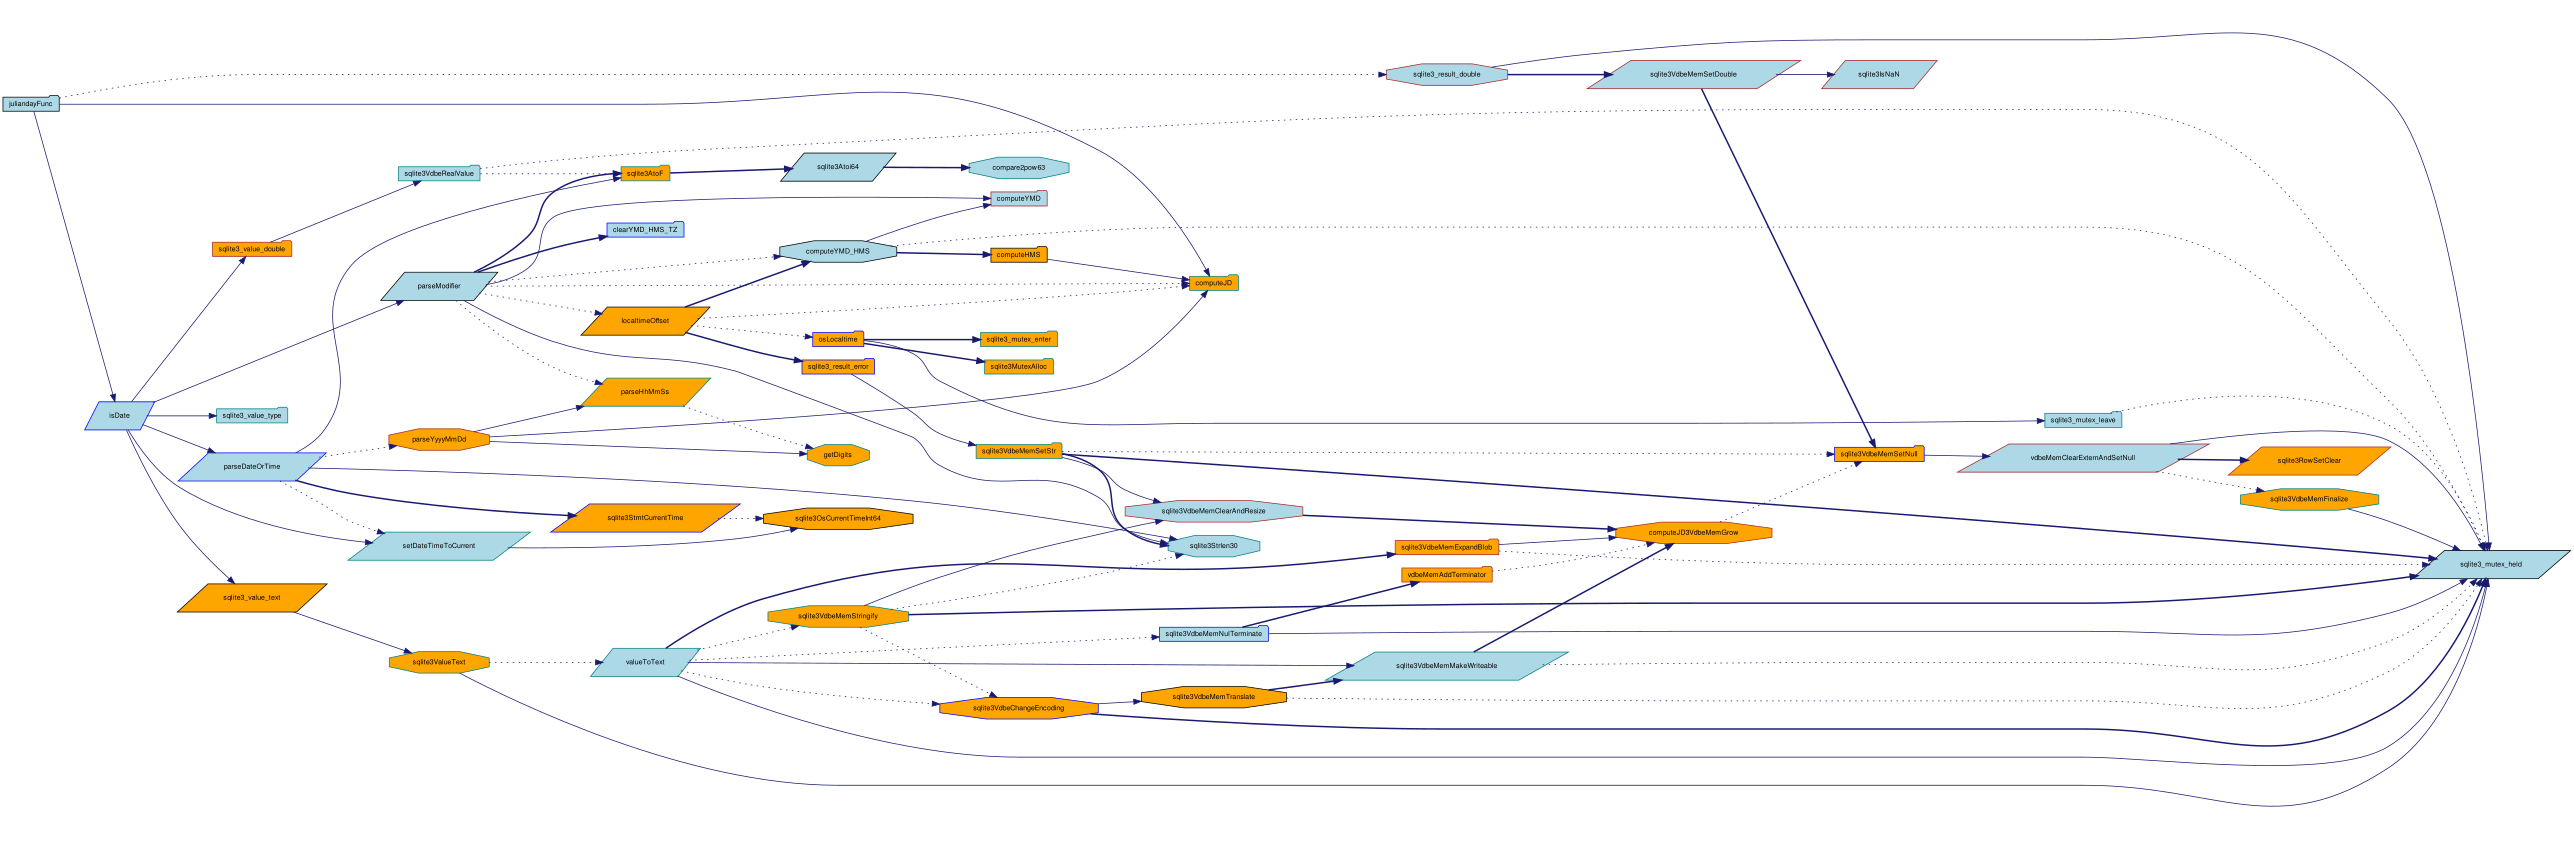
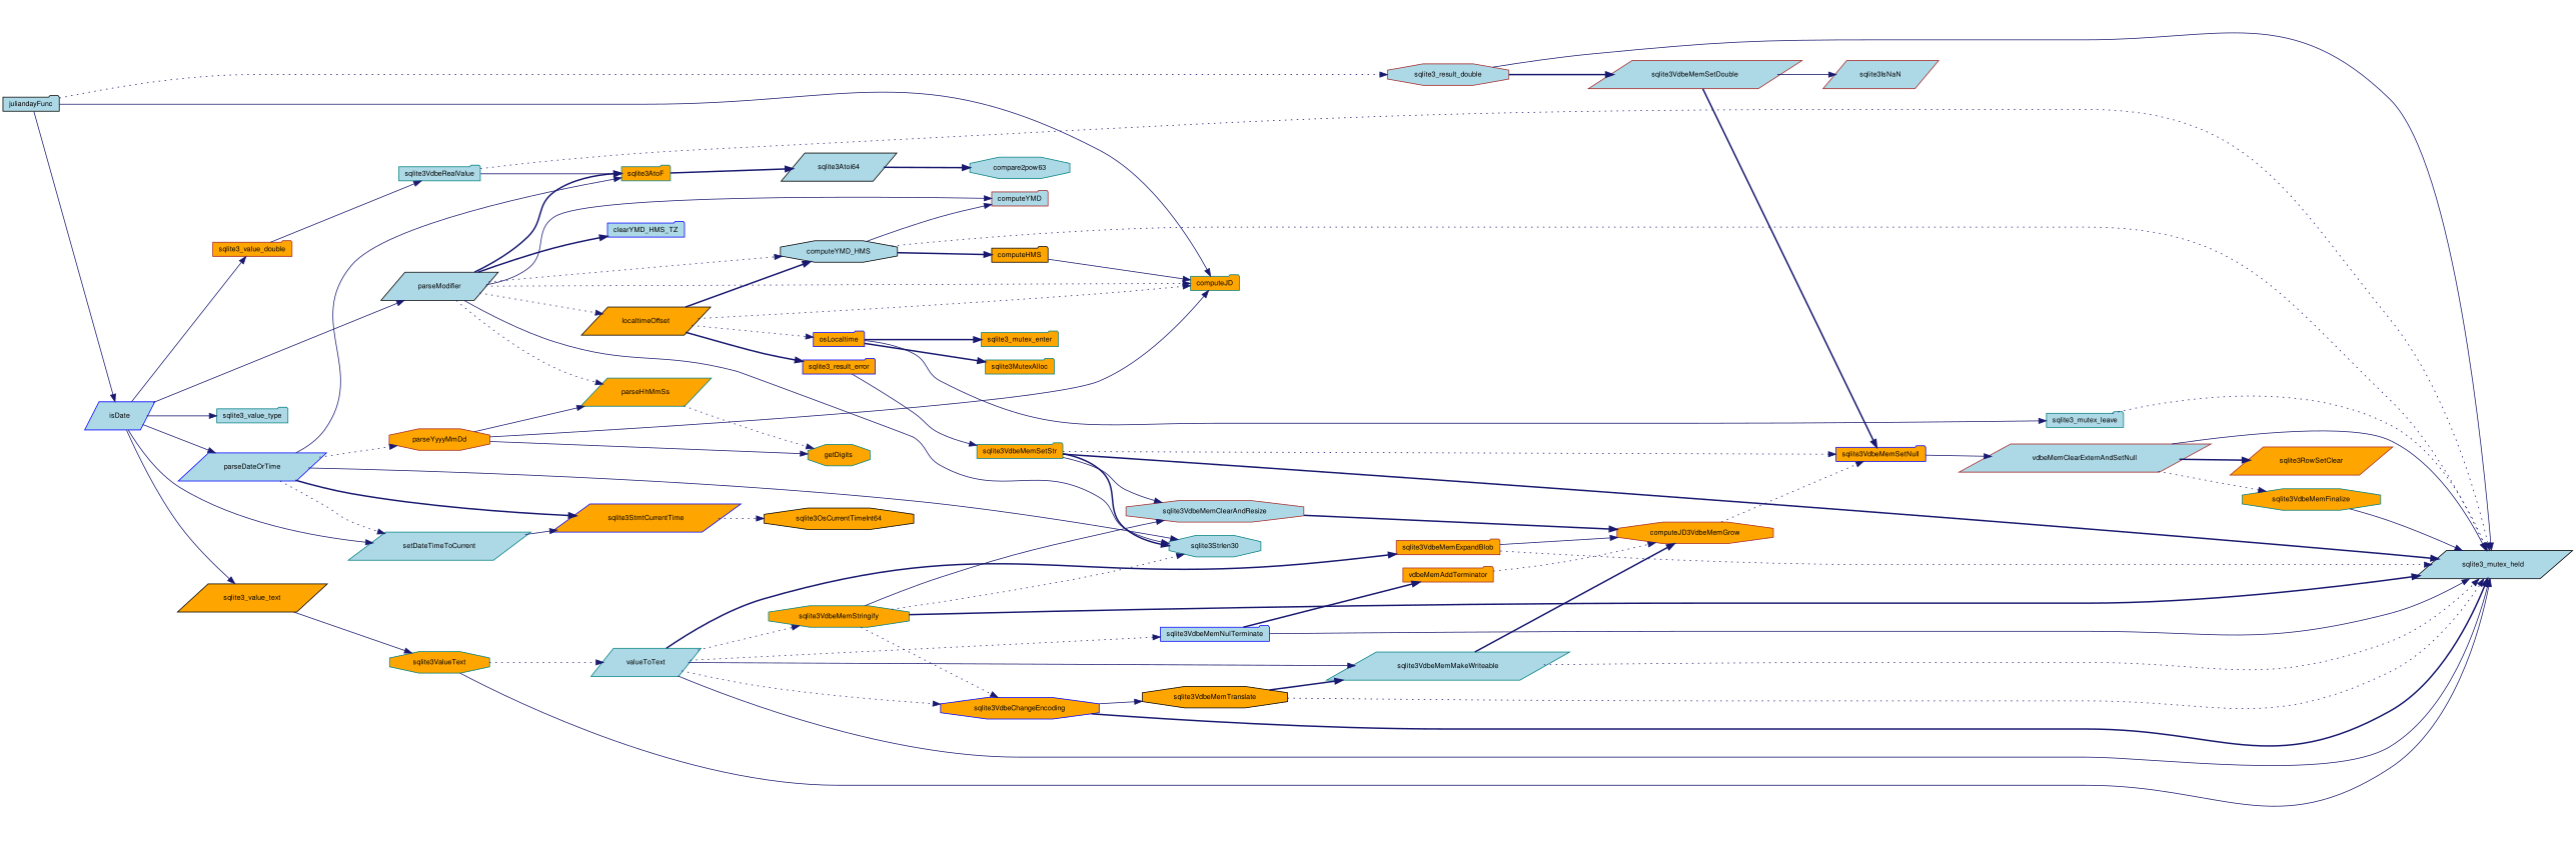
  digraph {
    rankdir=LR
    node [color=teal fillcolor=orange fontname=FreeSans fontsize=10 shape=folder style=filled]
    edge [color=midnightblue fontname=FreeSans fontsize=10 labelfontname=FreeSans labelfontsize=10 style=solid]
    n1 [color=black fillcolor=lightblue fontcolor=black height=0.2 label=juliandayFunc width=0.4]
    n2 [color=blue fillcolor=lightblue height=0.2 label=isDate shape=parallelogram width=0.4]
    n3 [height=0.2 label=computeJD width=0.4]
    n4 [color=brown fillcolor=lightblue height=0.2 label=sqlite3_result_double shape=octagon width=0.4]
    n5 [fillcolor=lightblue height=0.2 label=setDateTimeToCurrent shape=parallelogram width=0.4]
    n6 [fillcolor=lightblue height=0.2 label=sqlite3_value_type width=0.4]
    n7 [color=brown height=0.2 label=sqlite3_value_double width=0.4]
    n8 [color=black height=0.2 label=sqlite3_value_text shape=parallelogram width=0.4]
    n9 [color=blue fillcolor=lightblue height=0.2 label=parseDateOrTime shape=parallelogram width=0.4]
    n10 [color=black fillcolor=lightblue height=0.2 label=parseModifier shape=parallelogram width=0.4]
    n11 [color=black fillcolor=lightblue height=0.2 label=sqlite3_mutex_held shape=parallelogram width=0.4]
    n12 [color=brown fillcolor=lightblue height=0.2 label=sqlite3VdbeMemSetDouble shape=parallelogram width=0.4]
    n13 [color=blue height=0.2 label=sqlite3StmtCurrentTime shape=parallelogram width=0.4]
    n14 [fillcolor=lightblue height=0.2 label=sqlite3VdbeRealValue width=0.4]
    n15 [height=0.2 label=sqlite3ValueText shape=octagon width=0.4]
    n16 [height=0.2 label=sqlite3AtoF width=0.4]
    n17 [fillcolor=lightblue height=0.2 label=sqlite3Strlen30 shape=octagon width=0.4]
    n18 [color=brown height=0.2 label=parseYyyyMmDd shape=octagon width=0.4]
    n19 [height=0.2 label=parseHhMmSs shape=parallelogram width=0.4]
    n20 [color=black height=0.2 label=localtimeOffset shape=parallelogram width=0.4]
    n21 [color=black fillcolor=lightblue height=0.2 label=computeYMD_HMS shape=octagon width=0.4]
    n22 [color=brown fillcolor=lightblue height=0.2 label=computeYMD width=0.4]
    n23 [color=blue fillcolor=lightblue height=0.2 label=clearYMD_HMS_TZ width=0.4]
    n24 [color=black height=0.2 label=sqlite3OsCurrentTimeInt64 shape=octagon width=0.4]
    n25 [color=black fillcolor=lightblue height=0.2 label=sqlite3Atoi64 shape=parallelogram width=0.4]
    n26 [fillcolor=lightblue height=0.2 label=compare2pow63 shape=octagon width=0.4]
    n27 [fillcolor=lightblue height=0.2 label=valueToText shape=parallelogram width=0.4]
    n28 [color=brown height=0.2 label=sqlite3VdbeMemExpandBlob width=0.4]
    n29 [color=blue height=0.2 label=sqlite3VdbeChangeEncoding shape=octagon width=0.4]
    n30 [fillcolor=lightblue height=0.2 label=sqlite3VdbeMemMakeWriteable shape=parallelogram width=0.4]
    n31 [color=blue fillcolor=lightblue height=0.2 label=sqlite3VdbeMemNulTerminate width=0.4]
    n32 [height=0.2 label=sqlite3VdbeMemStringify shape=octagon width=0.4]
    n33 [color=brown height=0.2 label=computeJD3VdbeMemGrow shape=octagon width=0.4]
    n34 [color=black height=0.2 label=sqlite3VdbeMemTranslate shape=octagon width=0.4]
    n35 [color=brown height=0.2 label=vdbeMemAddTerminator width=0.4]
    n36 [color=brown fillcolor=lightblue height=0.2 label=sqlite3VdbeMemClearAndResize shape=octagon width=0.4]
    n37 [color=blue height=0.2 label=sqlite3VdbeMemSetNull width=0.4]
    n38 [color=brown fillcolor=lightblue height=0.2 label=vdbeMemClearExternAndSetNull shape=parallelogram width=0.4]
    n39 [height=0.2 label=sqlite3VdbeMemFinalize shape=octagon width=0.4]
    n40 [color=brown height=0.2 label=sqlite3RowSetClear shape=parallelogram width=0.4]
    n41 [height=0.2 label=getDigits shape=octagon width=0.4]
    n42 [color=blue height=0.2 label=osLocaltime width=0.4]
    n43 [color=blue height=0.2 label=sqlite3_result_error width=0.4]
    n44 [color=black height=0.2 label=computeHMS width=0.4]
    n45 [height=0.2 label=sqlite3MutexAlloc width=0.4]
    n46 [height=0.2 label=sqlite3_mutex_enter width=0.4]
    n47 [fillcolor=lightblue height=0.2 label=sqlite3_mutex_leave width=0.4]
    n48 [height=0.2 label=sqlite3VdbeMemSetStr width=0.4]
    n49 [color=brown fillcolor=lightblue height=0.2 label=sqlite3IsNaN shape=parallelogram width=0.4]
    n1 -> n2
    n1 -> n3
    n1 -> n4 [style=dotted]
    n2 -> n5
    n2 -> n6
    n2 -> n7
    n2 -> n8
    n2 -> n9
    n2 -> n10
    n4 -> n11
    n4 -> n12 [style=bold]
-   n5 -> n24
+   n5 -> n13
    n7 -> n14
    n8 -> n15
    n9 -> n5 [style=dotted]
    n9 -> n13 [style=bold]
    n9 -> n16
    n9 -> n17
    n9 -> n18 [style=dotted]
    n10 -> n3 [style=dotted]
    n10 -> n16 [style=bold]
    n10 -> n17
    n10 -> n19 [style=dotted]
    n10 -> n20 [style=dotted]
    n10 -> n21 [style=dotted]
    n10 -> n22
    n10 -> n23 [style=bold]
    n12 -> n37 [style=bold]
    n12 -> n49
    n13 -> n24 [style=dotted]
    n14 -> n11 [style=dotted]
-   n14 -> n16 [style=dotted]
+   n14 -> n16
    n15 -> n11
    n15 -> n27 [style=dotted]
    n16 -> n25 [style=bold]
    n18 -> n3
    n18 -> n19
    n18 -> n41
    n19 -> n41 [style=dotted]
    n20 -> n3 [style=dotted]
    n20 -> n21 [style=bold]
    n20 -> n42 [style=dotted]
    n20 -> n43 [style=bold]
    n21 -> n11 [style=dotted]
    n21 -> n22
    n21 -> n44 [style=bold]
    n25 -> n26 [style=bold]
    n27 -> n11
    n27 -> n28 [style=bold]
    n27 -> n29 [style=dotted]
    n27 -> n30
    n27 -> n31 [style=dotted]
    n27 -> n32 [style=dotted]
    n28 -> n11 [style=dotted]
    n28 -> n33
    n29 -> n11 [style=bold]
    n29 -> n34
    n30 -> n11 [style=dotted]
    n30 -> n33 [style=bold]
    n31 -> n11
    n31 -> n35 [style=bold]
    n32 -> n11 [style=bold]
    n32 -> n17 [style=dotted]
    n32 -> n29 [style=dotted]
    n32 -> n36
    n33 -> n37 [style=dotted]
    n34 -> n11 [style=dotted]
    n34 -> n30 [style=bold]
    n35 -> n33 [style=dotted]
    n36 -> n33 [style=bold]
    n37 -> n38
    n38 -> n11
    n38 -> n39 [style=dotted]
    n38 -> n40 [style=bold]
    n39 -> n11
    n42 -> n45 [style=bold]
    n42 -> n46 [style=bold]
    n42 -> n47
    n43 -> n48
    n44 -> n3
    n47 -> n11 [style=dotted]
    n48 -> n11 [style=bold]
    n48 -> n17 [style=bold]
    n48 -> n36
    n48 -> n37 [style=dotted]
  }
